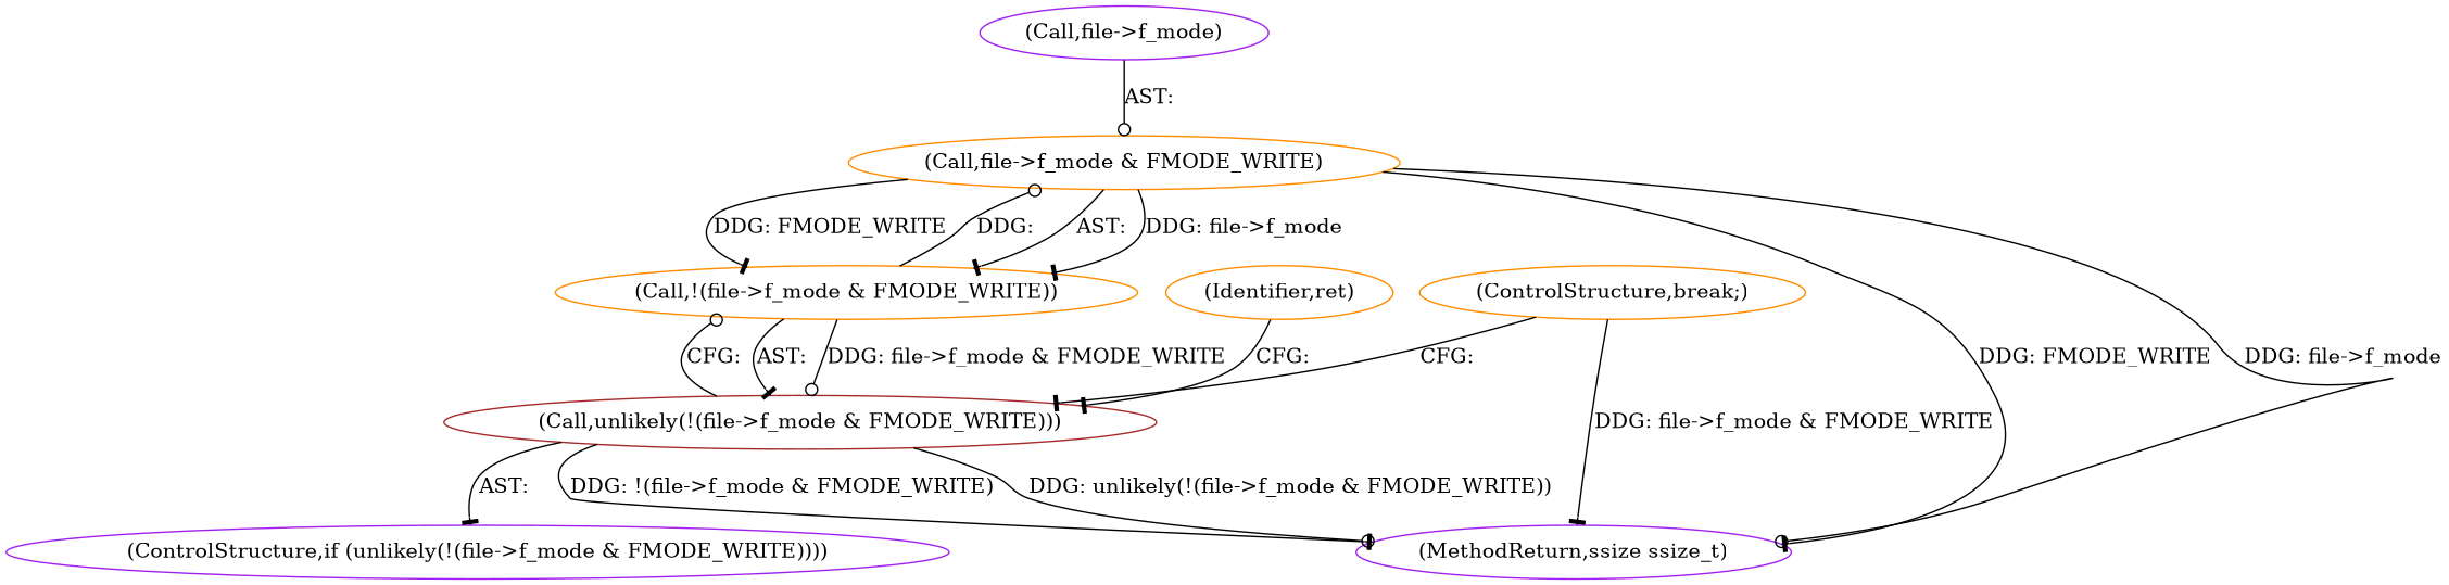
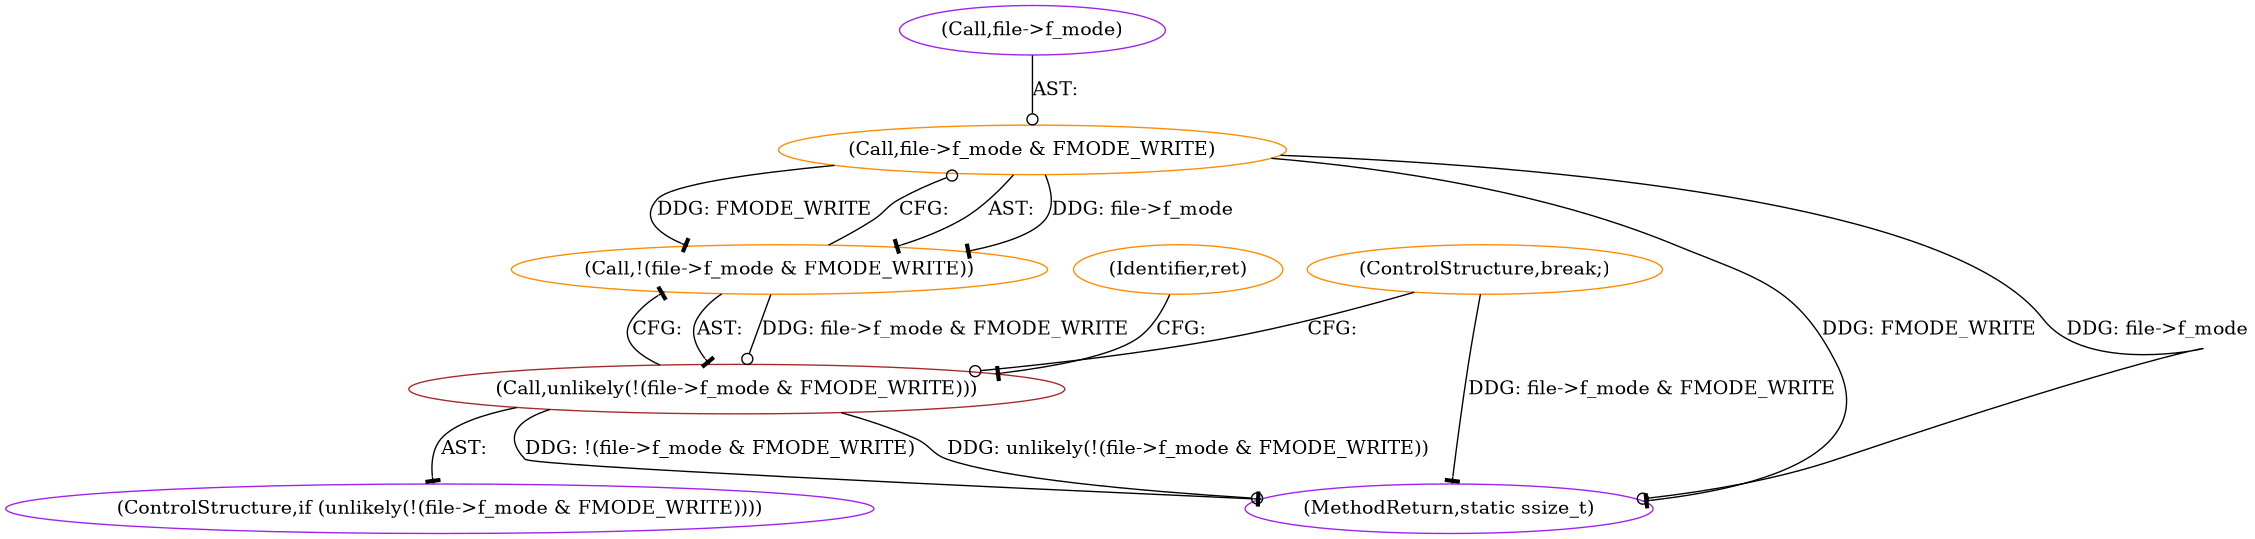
  digraph {
    node [color=darkorange]
    edge [arrowhead=tee]
    n1 [label="(Call,file->f_mode & FMODE_WRITE)"]
    n2 [label="(Call,!(file->f_mode & FMODE_WRITE))"]
-   n3 [color=purple label="(MethodReturn,ssize ssize_t)"]
+   n3 [color=purple label="(MethodReturn,static ssize_t)"]
    n4 [color=brown label="(Call,unlikely(!(file->f_mode & FMODE_WRITE)))"]
    n5 [color=purple label="(ControlStructure,if (unlikely(!(file->f_mode & FMODE_WRITE))))"]
    n6 [color=purple label="(Call,file->f_mode)"]
    n7 [label="(Identifier,ret)"]
    n8 [label="(ControlStructure,break;)"]
    n1 -> n2 [label="AST: "]
    n1 -> n2 [label="DDG: file->f_mode"]
    n1 -> n2 [label="DDG: FMODE_WRITE"]
    n1 -> n3 [label="DDG: FMODE_WRITE"]
    n1 -> n3 [arrowhead=odot label="DDG: file->f_mode"]
-   n2 -> n1 [arrowhead=odot label="DDG: "]
+   n2 -> n1 [arrowhead=odot label="CFG: "]
    n2 -> n4 [label="AST: "]
    n2 -> n4 [arrowhead=odot label="DDG: file->f_mode & FMODE_WRITE"]
-   n4 -> n2 [arrowhead=odot label="CFG: "]
+   n4 -> n2 [label="CFG: "]
    n4 -> n3 [label="DDG: !(file->f_mode & FMODE_WRITE)"]
    n4 -> n3 [arrowhead=odot label="DDG: unlikely(!(file->f_mode & FMODE_WRITE))"]
    n4 -> n5 [label="AST: "]
    n6 -> n1 [arrowhead=odot label="AST: "]
    n7 -> n4 [label="CFG: "]
    n8 -> n3 [label="DDG: file->f_mode & FMODE_WRITE"]
-   n8 -> n4 [label="CFG: "]
+   n8 -> n4 [arrowhead=odot label="CFG: "]
  }
